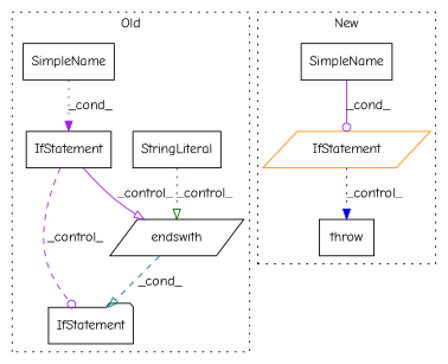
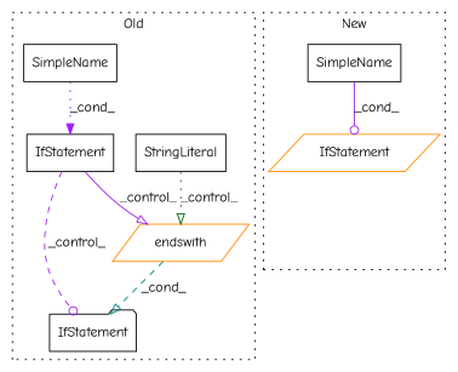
  digraph {
    fontname="Comic Neue"
    node [a=25 color=black fontname="Comic Neue" l="4,2" shape=box]
    edge [arrowhead=onormal color=purple fontname="Comic Neue" style=dotted]
-   n1 [a=32 l="9,1" label=endswith s="16087,16102" shape=parallelogram]
+   n1 [a=32 color=darkorange l="9,1" label=endswith s="16087,16102" shape=parallelogram]
    n2 [label=IfStatement s="16063,16103" shape=folder]
    n3 [a=45 l=6 label=StringLiteral s=16096]
    n4 [a=42 label=SimpleName l=""]
    n5 [label=IfStatement s="15911,15952"]
-   n6 [a=53 l=6 label=throw s=16125]
    n7 [color=darkorange label=IfStatement s="16096,16115" shape=parallelogram]
    n8 [a=42 label=SimpleName l=""]
    subgraph cluster_1 {
      label=Old
      style=dotted
      n1
      n2
      n3
      n4
      n5
    }
    subgraph cluster_2 {
      label=New
      style=dotted
-     n6
      n7
      n8
    }
    n1 -> n2 [color=teal label=_cond_ style=dashed]
    n3 -> n1 [color=darkgreen label=_control_]
    n4 -> n5 [arrowhead=normal label=_cond_]
    n5 -> n1 [label=_control_ style=solid]
    n5 -> n2 [arrowhead=odot label=_control_ style=dashed]
-   n7 -> n6 [arrowhead=normal color=blue label=_control_]
    n8 -> n7 [arrowhead=odot label=_cond_ style=solid]
  }
